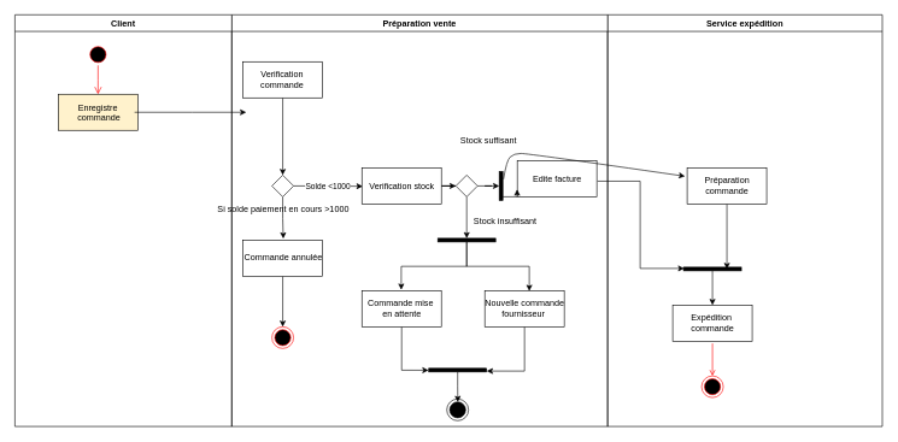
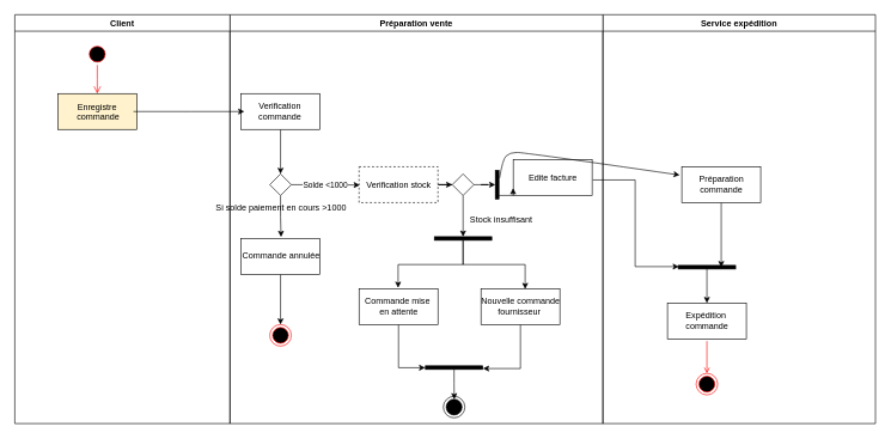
  <mxCell id="0" />
  <mxCell id="1" parent="0" />
  <mxCell id="2" value="Service expédition" style="swimlane;whiteSpace=wrap;movable=1;rotation=0;" parent="1" vertex="1"><mxGeometry x="840" y="20" width="380" height="570" as="geometry"><mxRectangle x="860" y="128" width="150" height="30" as="alternateBounds" /></mxGeometry></mxCell>
  <mxCell id="3" value="" style="ellipse;shape=endState;fillColor=#000000;strokeColor=#ff0000;rotation=0;" parent="2" vertex="1"><mxGeometry x="130" y="500" width="30" height="30" as="geometry" /></mxCell>
  <mxCell id="4" value="" style="endArrow=open;strokeColor=#FF0000;endFill=1;rounded=0" parent="2" target="3" edge="1"><mxGeometry relative="1" as="geometry"><mxPoint x="145" y="455" as="sourcePoint" /></mxGeometry></mxCell>
  <mxCell id="5" style="edgeStyle=orthogonalEdgeStyle;rounded=0;orthogonalLoop=1;jettySize=auto;html=1;entryX=0.5;entryY=0.25;entryDx=0;entryDy=0;entryPerimeter=0;" parent="2" source="6" target="9" edge="1"><mxGeometry relative="1" as="geometry" /></mxCell>
  <mxCell id="6" value="Préparation &lt;br&gt;commande" style="html=1;" parent="2" vertex="1"><mxGeometry x="110" y="212" width="110" height="50" as="geometry" /></mxCell>
  <mxCell id="7" value="Expédition&amp;nbsp;&lt;br&gt;commande" style="html=1;" parent="2" vertex="1"><mxGeometry x="90" y="402" width="110" height="50" as="geometry" /></mxCell>
  <mxCell id="8" style="edgeStyle=orthogonalEdgeStyle;rounded=0;orthogonalLoop=1;jettySize=auto;html=1;entryX=0.5;entryY=0;entryDx=0;entryDy=0;entryPerimeter=0;" parent="2" source="9" target="7" edge="1"><mxGeometry relative="1" as="geometry" /></mxCell>
  <mxCell id="9" value="" style="html=1;points=[];perimeter=orthogonalPerimeter;fillColor=strokeColor;rotation=90;" parent="2" vertex="1"><mxGeometry x="142.5" y="312" width="5" height="80" as="geometry" /></mxCell>
  <mxCell id="10" value="Préparation vente" style="swimlane;whiteSpace=wrap;movable=0;" parent="1" vertex="1"><mxGeometry x="320" y="20" width="520" height="570" as="geometry"><mxRectangle x="480" y="128" width="150" height="30" as="alternateBounds" /></mxGeometry></mxCell>
  <mxCell id="11" style="edgeStyle=orthogonalEdgeStyle;rounded=0;orthogonalLoop=1;jettySize=auto;html=1;entryX=0.5;entryY=0;entryDx=0;entryDy=0;" parent="10" source="12" target="15" edge="1"><mxGeometry relative="1" as="geometry" /></mxCell>
- <mxCell id="12" value="Verification&amp;nbsp;&lt;br&gt;commande&amp;nbsp;" style="html=1;" parent="10" vertex="1"><mxGeometry x="15.5" y="65" width="110" height="50" as="geometry" /></mxCell>
+ <mxCell id="12" value="Verification&amp;nbsp;&lt;br&gt;commande&amp;nbsp;" style="html=1;" parent="10" vertex="1"><mxGeometry x="15.5" y="110" width="110" height="50" as="geometry" /></mxCell>
  <mxCell id="13" style="edgeStyle=orthogonalEdgeStyle;rounded=0;orthogonalLoop=1;jettySize=auto;html=1;entryX=0.507;entryY=-0.042;entryDx=0;entryDy=0;entryPerimeter=0;" parent="10" source="15" target="18" edge="1"><mxGeometry relative="1" as="geometry" /></mxCell>
  <mxCell id="14" value="Solde &amp;lt;1000" style="edgeStyle=orthogonalEdgeStyle;rounded=0;orthogonalLoop=1;jettySize=auto;html=1;entryX=0.01;entryY=0.51;entryDx=0;entryDy=0;entryPerimeter=0;" parent="10" source="15" target="21" edge="1"><mxGeometry relative="1" as="geometry" /></mxCell>
  <mxCell id="15" value="" style="rhombus;" parent="10" vertex="1"><mxGeometry x="55.5" y="222" width="30" height="30" as="geometry" /></mxCell>
  <mxCell id="16" value="Si solde paiement en cours &amp;gt;1000" style="text;html=1;align=center;verticalAlign=middle;resizable=0;points=[];autosize=1;strokeColor=none;fillColor=none;" parent="10" vertex="1"><mxGeometry x="-34.5" y="255" width="210" height="30" as="geometry" /></mxCell>
  <mxCell id="17" style="edgeStyle=orthogonalEdgeStyle;rounded=0;orthogonalLoop=1;jettySize=auto;html=1;entryX=0.5;entryY=0;entryDx=0;entryDy=0;" parent="10" source="18" target="19" edge="1"><mxGeometry relative="1" as="geometry" /></mxCell>
  <mxCell id="18" value="Commande annulée" style="html=1;" parent="10" vertex="1"><mxGeometry x="15.5" y="312" width="110" height="50" as="geometry" /></mxCell>
  <mxCell id="19" value="" style="ellipse;html=1;shape=endState;fillColor=#000000;strokeColor=#ff0000;" parent="10" vertex="1"><mxGeometry x="55.5" y="432" width="30" height="30" as="geometry" /></mxCell>
  <mxCell id="20" style="edgeStyle=orthogonalEdgeStyle;rounded=0;orthogonalLoop=1;jettySize=auto;html=1;entryX=0;entryY=0.5;entryDx=0;entryDy=0;" parent="10" source="21" target="29" edge="1"><mxGeometry relative="1" as="geometry" /></mxCell>
- <mxCell id="21" value="Verification stock" style="html=1;" parent="10" vertex="1"><mxGeometry x="180" y="212" width="110" height="50" as="geometry" /></mxCell>
+ <mxCell id="21" value="Verification stock" style="html=1;dashed=1;" parent="10" vertex="1"><mxGeometry x="180" y="212" width="110" height="50" as="geometry" /></mxCell>
  <mxCell id="22" value="Client" style="swimlane;whiteSpace=wrap;movable=0;" parent="10" vertex="1"><mxGeometry x="-300" width="300" height="570" as="geometry"><mxRectangle x="-300" width="70" height="30" as="alternateBounds" /></mxGeometry></mxCell>
  <mxCell id="23" value="" style="ellipse;shape=startState;fillColor=#000000;strokeColor=#ff0000;" parent="22" vertex="1"><mxGeometry x="100" y="40" width="30" height="30" as="geometry" /></mxCell>
  <mxCell id="24" value="" style="edgeStyle=elbowEdgeStyle;elbow=horizontal;verticalAlign=bottom;endArrow=open;endSize=8;strokeColor=#FF0000;endFill=1;rounded=0" parent="22" source="23" target="25" edge="1"><mxGeometry x="100" y="40" as="geometry"><mxPoint x="115" y="110" as="targetPoint" /></mxGeometry></mxCell>
  <mxCell id="25" value="Enregistre&#10; commande" style="fillColor=#fff2cc;" parent="22" vertex="1"><mxGeometry x="60" y="110" width="110" height="50" as="geometry" /></mxCell>
  <mxCell id="26" style="edgeStyle=orthogonalEdgeStyle;rounded=0;orthogonalLoop=1;jettySize=auto;html=1;exitX=0.959;exitY=0.5;exitDx=0;exitDy=0;exitPerimeter=0;" parent="10" source="25" edge="1"><mxGeometry relative="1" as="geometry"><mxPoint x="20" y="135" as="targetPoint" /></mxGeometry></mxCell>
  <mxCell id="27" style="edgeStyle=orthogonalEdgeStyle;rounded=0;orthogonalLoop=1;jettySize=auto;html=1;" parent="10" source="29" target="37" edge="1"><mxGeometry relative="1" as="geometry" /></mxCell>
  <mxCell id="28" style="edgeStyle=orthogonalEdgeStyle;rounded=0;orthogonalLoop=1;jettySize=auto;html=1;" parent="10" source="29" target="40" edge="1"><mxGeometry relative="1" as="geometry" /></mxCell>
  <mxCell id="29" value="" style="rhombus;" parent="10" vertex="1"><mxGeometry x="310" y="222" width="30" height="30" as="geometry" /></mxCell>
- <mxCell id="30" value="Stock suffisant" style="text;html=1;align=center;verticalAlign=middle;resizable=0;points=[];autosize=1;strokeColor=none;fillColor=none;" parent="10" vertex="1"><mxGeometry x="305" y="160" width="100" height="30" as="geometry" /></mxCell>
  <mxCell id="31" style="edgeStyle=orthogonalEdgeStyle;rounded=0;orthogonalLoop=1;jettySize=auto;html=1;entryX=0.243;entryY=1.003;entryDx=0;entryDy=0;entryPerimeter=0;" parent="10" source="32" target="44" edge="1"><mxGeometry relative="1" as="geometry" /></mxCell>
  <mxCell id="32" value="Nouvelle commande&lt;br&gt;fournisseur&amp;nbsp;" style="html=1;" parent="10" vertex="1"><mxGeometry x="350" y="382" width="110" height="50" as="geometry" /></mxCell>
  <mxCell id="33" style="edgeStyle=orthogonalEdgeStyle;rounded=0;orthogonalLoop=1;jettySize=auto;html=1;entryX=0.471;entryY=-0.004;entryDx=0;entryDy=0;entryPerimeter=0;" parent="10" source="34" target="44" edge="1"><mxGeometry relative="1" as="geometry" /></mxCell>
  <mxCell id="34" value="Commande mise&amp;nbsp;&lt;br&gt;en attente" style="html=1;" parent="10" vertex="1"><mxGeometry x="180" y="382" width="110" height="50" as="geometry" /></mxCell>
  <mxCell id="35" value="Edite facture" style="html=1;" parent="10" vertex="1"><mxGeometry x="395" y="202" width="110" height="50" as="geometry" /></mxCell>
  <mxCell id="36" style="edgeStyle=orthogonalEdgeStyle;rounded=0;orthogonalLoop=1;jettySize=auto;html=1;entryX=-0.002;entryY=0.796;entryDx=0;entryDy=0;entryPerimeter=0;" parent="10" source="37" target="35" edge="1"><mxGeometry relative="1" as="geometry"><Array as="points"><mxPoint x="395" y="252" /></Array></mxGeometry></mxCell>
  <mxCell id="37" value="" style="html=1;points=[];perimeter=orthogonalPerimeter;fillColor=strokeColor;" parent="10" vertex="1"><mxGeometry x="370" y="217" width="5" height="40" as="geometry" /></mxCell>
  <mxCell id="38" style="edgeStyle=orthogonalEdgeStyle;rounded=0;orthogonalLoop=1;jettySize=auto;html=1;entryX=0.495;entryY=-0.026;entryDx=0;entryDy=0;entryPerimeter=0;" parent="10" source="40" target="34" edge="1"><mxGeometry relative="1" as="geometry" /></mxCell>
  <mxCell id="39" style="edgeStyle=orthogonalEdgeStyle;rounded=0;orthogonalLoop=1;jettySize=auto;html=1;entryX=0.56;entryY=0.009;entryDx=0;entryDy=0;entryPerimeter=0;" parent="10" source="40" target="32" edge="1"><mxGeometry relative="1" as="geometry" /></mxCell>
  <mxCell id="40" value="" style="html=1;points=[];perimeter=orthogonalPerimeter;fillColor=strokeColor;rotation=-90;" parent="10" vertex="1"><mxGeometry x="322.5" y="272" width="5" height="80" as="geometry" /></mxCell>
  <mxCell id="41" value="Stock insuffisant" style="text;html=1;align=center;verticalAlign=middle;resizable=0;points=[];autosize=1;strokeColor=none;fillColor=none;" parent="10" vertex="1"><mxGeometry x="322.5" y="272" width="110" height="30" as="geometry" /></mxCell>
  <mxCell id="42" value="" style="ellipse;html=1;shape=endState;fillColor=strokeColor;" parent="10" vertex="1"><mxGeometry x="297.5" y="532" width="30" height="30" as="geometry" /></mxCell>
  <mxCell id="43" style="edgeStyle=orthogonalEdgeStyle;rounded=0;orthogonalLoop=1;jettySize=auto;html=1;entryX=0.507;entryY=0.138;entryDx=0;entryDy=0;entryPerimeter=0;" parent="10" source="44" target="42" edge="1"><mxGeometry relative="1" as="geometry" /></mxCell>
  <mxCell id="44" value="" style="html=1;points=[];perimeter=orthogonalPerimeter;fillColor=strokeColor;rotation=-90;" parent="10" vertex="1"><mxGeometry x="310" y="452" width="5" height="80" as="geometry" /></mxCell>
  <mxCell id="45" value="" style="curved=1;endArrow=classic;html=1;rounded=0;entryX=-0.027;entryY=0.231;entryDx=0;entryDy=0;entryPerimeter=0;exitX=1.187;exitY=0.268;exitDx=0;exitDy=0;exitPerimeter=0;" parent="1" source="37" target="6" edge="1"><mxGeometry width="50" height="50" relative="1" as="geometry"><mxPoint x="700" y="252" as="sourcePoint" /><mxPoint x="750" y="202" as="targetPoint" /><Array as="points"><mxPoint x="700" y="222" /><mxPoint x="710" y="212" /><mxPoint x="730" y="212" /></Array></mxGeometry></mxCell>
  <mxCell id="46" style="edgeStyle=orthogonalEdgeStyle;rounded=0;orthogonalLoop=1;jettySize=auto;html=1;entryX=0.34;entryY=0.988;entryDx=0;entryDy=0;entryPerimeter=0;exitX=1.009;exitY=0.568;exitDx=0;exitDy=0;exitPerimeter=0;" parent="1" source="35" target="9" edge="1"><mxGeometry relative="1" as="geometry" /></mxCell>
